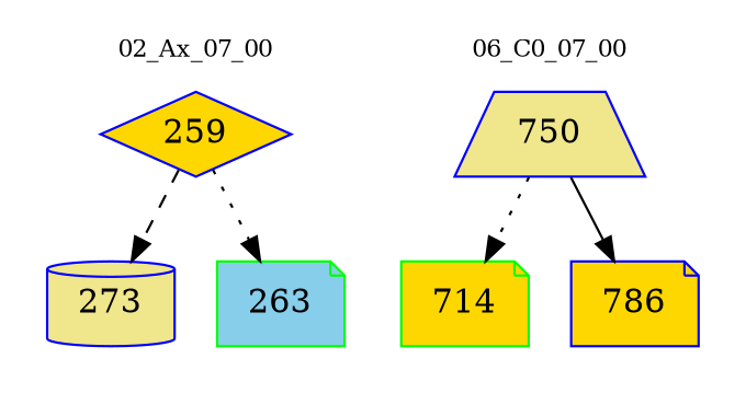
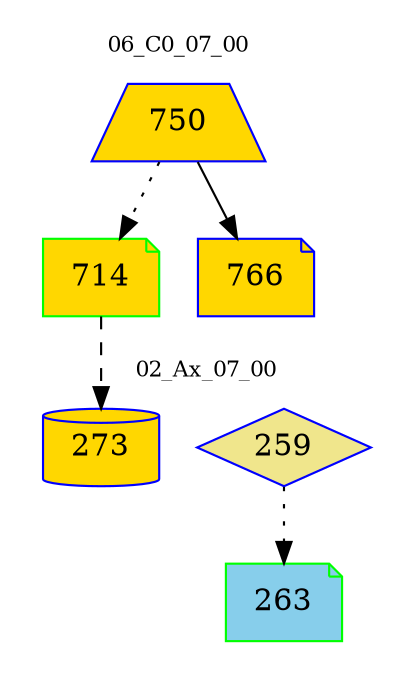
  digraph {
    node [color=blue fillcolor=khaki shape=note style=filled]
    edge [color=black style=dotted]
-   n1 [fillcolor=gold label=259 shape=diamond]
-   n2 [label=273 shape=cylinder]
+   n1 [label=259 shape=diamond]
+   n2 [fillcolor=gold label=273 shape=cylinder]
    n3 [color=green fillcolor=skyblue label=263]
-   n4 [label=750 shape=trapezium]
+   n4 [fillcolor=gold label=750 shape=trapezium]
    n5 [color=green fillcolor=gold label=714]
-   n6 [fillcolor=gold label=786]
+   n6 [fillcolor=gold label=766]
    subgraph cluster_1 {
      color=white
      fontsize=10
      label="02_Ax_07_00"
      n1
      n2
      n3
    }
    subgraph cluster_2 {
      color=white
      fontsize=10
      label="06_C0_07_00"
      n4
      n5
      n6
    }
-   n1 -> n2 [style=dashed]
+   n5 -> n2 [style=dashed]
    n1 -> n3
    n4 -> n5
    n4 -> n6 [style=solid]
  }
